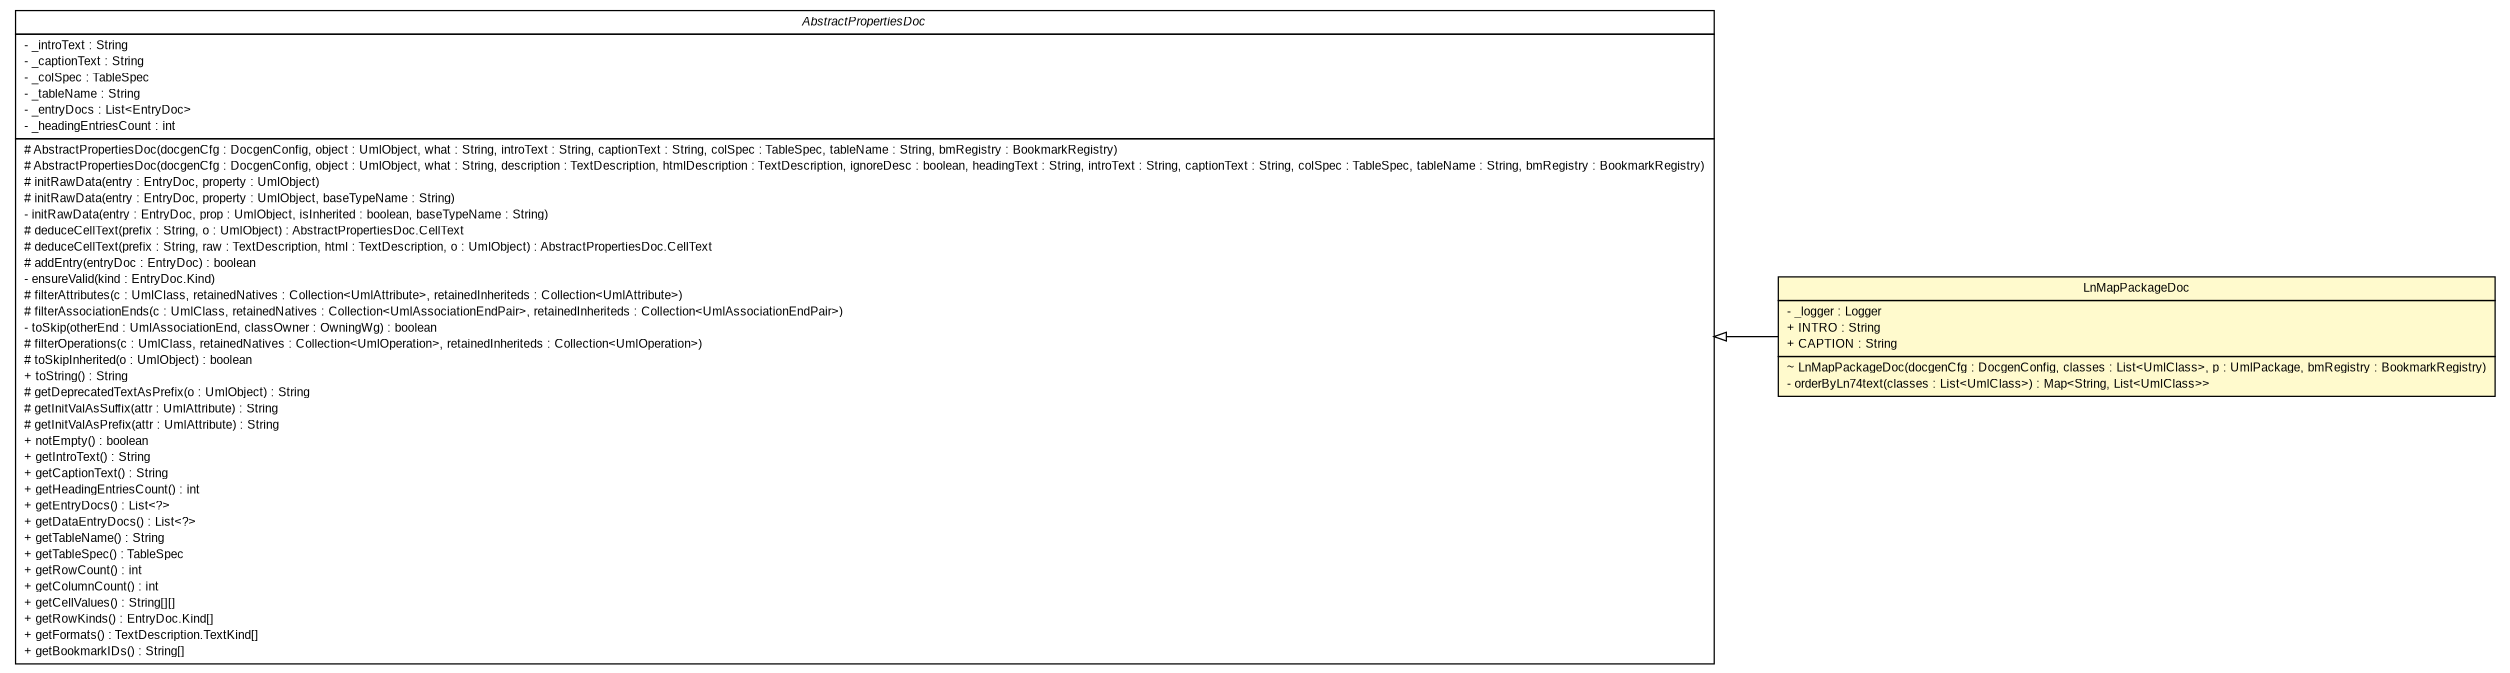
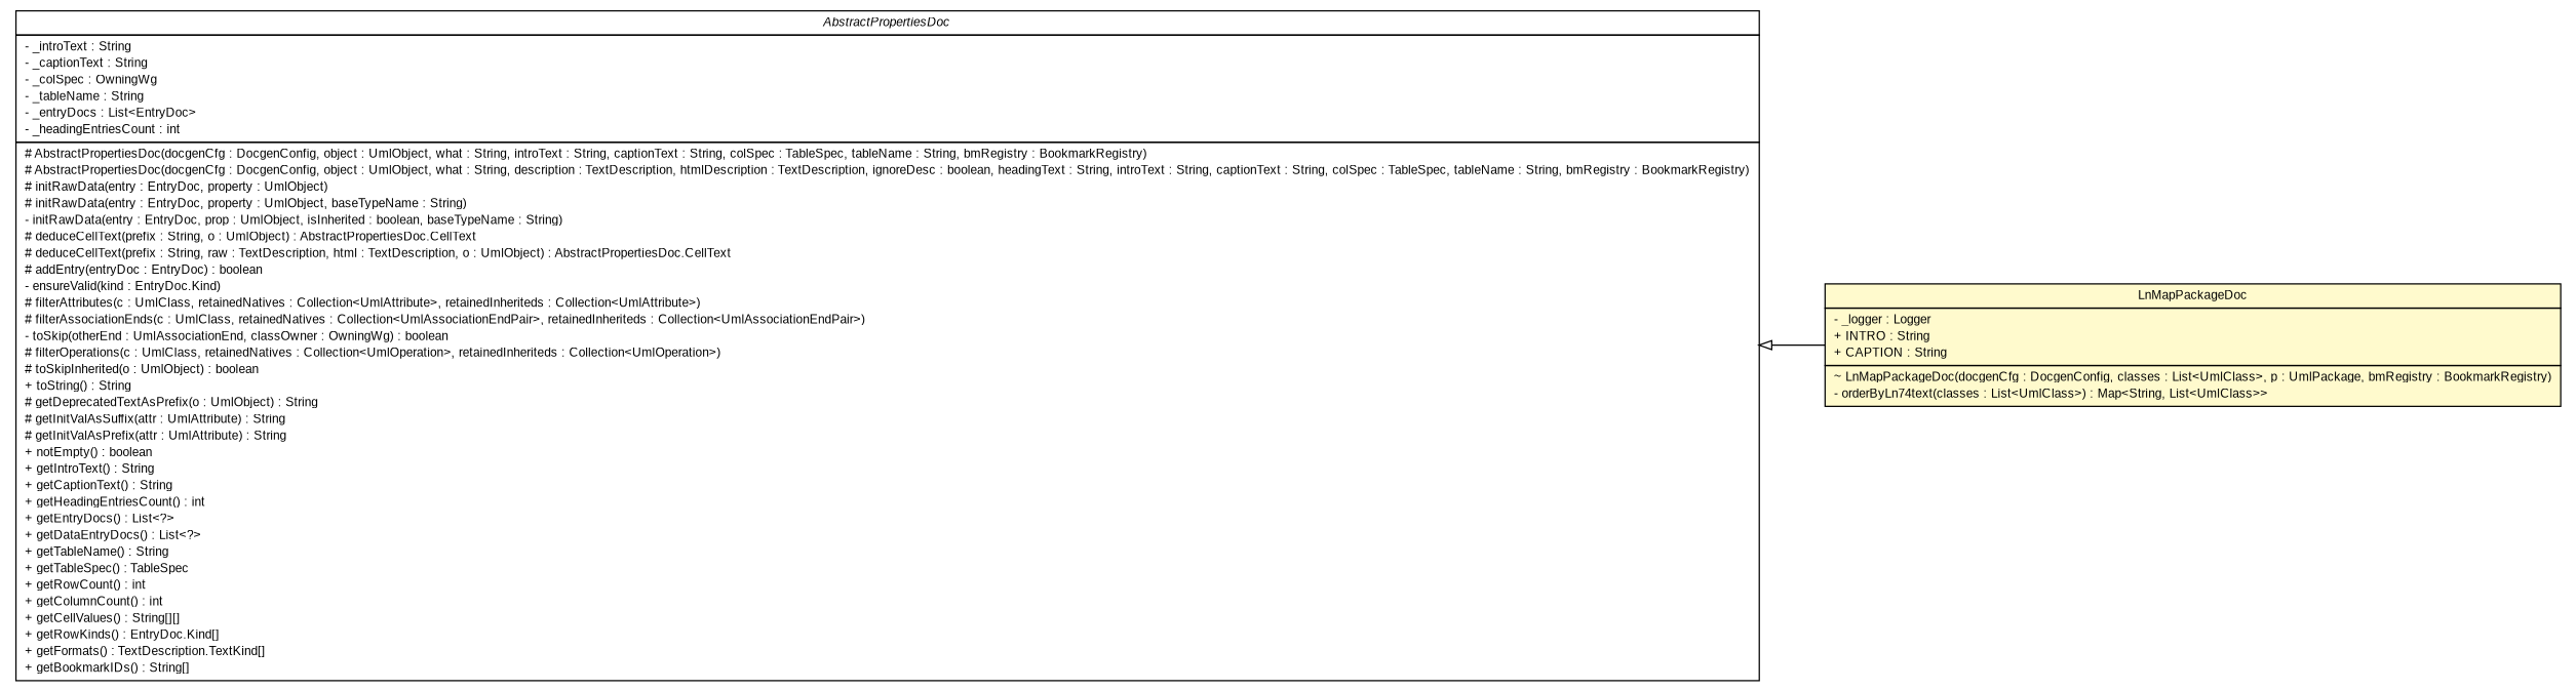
  digraph {
    nodesep=0.25
    ranksep=0.5
    rankdir=LR
    node [fontcolor=black fontname=arial fontsize=10.0 shape=plaintext]
    n1 [label=<<table title="org.tanjakostic.jcleancim.docgen.collector.impl.LnMapPackageDoc" border="0" cellborder="1" cellspacing="0" cellpadding="2" port="p" bgcolor="lemonChiffon" href="./LnMapPackageDoc.html"> 		<tr><td><table border="0" cellspacing="0" cellpadding="1"> <tr><td align="center" balign="center"> LnMapPackageDoc </td></tr> 		</table></td></tr> 		<tr><td><table border="0" cellspacing="0" cellpadding="1"> <tr><td align="left" balign="left"> - _logger : Logger </td></tr> <tr><td align="left" balign="left"> + INTRO : String </td></tr> <tr><td align="left" balign="left"> + CAPTION : String </td></tr> 		</table></td></tr> 		<tr><td><table border="0" cellspacing="0" cellpadding="1"> <tr><td align="left" balign="left"> ~ LnMapPackageDoc(docgenCfg : DocgenConfig, classes : List&lt;UmlClass&gt;, p : UmlPackage, bmRegistry : BookmarkRegistry) </td></tr> <tr><td align="left" balign="left"> - orderByLn74text(classes : List&lt;UmlClass&gt;) : Map&lt;String, List&lt;UmlClass&gt;&gt; </td></tr> 		</table></td></tr> 		</table>>]
-   n2 [label=<<table title="org.tanjakostic.jcleancim.docgen.collector.impl.AbstractPropertiesDoc" border="0" cellborder="1" cellspacing="0" cellpadding="2" port="p" href="./AbstractPropertiesDoc.html"> 		<tr><td><table border="0" cellspacing="0" cellpadding="1"> <tr><td align="center" balign="center"><font face="Arial Italic"> AbstractPropertiesDoc </font></td></tr> 		</table></td></tr> 		<tr><td><table border="0" cellspacing="0" cellpadding="1"> <tr><td align="left" balign="left"> - _introText : String </td></tr> <tr><td align="left" balign="left"> - _captionText : String </td></tr> <tr><td align="left" balign="left"> - _colSpec : TableSpec </td></tr> <tr><td align="left" balign="left"> - _tableName : String </td></tr> <tr><td align="left" balign="left"> - _entryDocs : List&lt;EntryDoc&gt; </td></tr> <tr><td align="left" balign="left"> - _headingEntriesCount : int </td></tr> 		</table></td></tr> 		<tr><td><table border="0" cellspacing="0" cellpadding="1"> <tr><td align="left" balign="left"> # AbstractPropertiesDoc(docgenCfg : DocgenConfig, object : UmlObject, what : String, introText : String, captionText : String, colSpec : TableSpec, tableName : String, bmRegistry : BookmarkRegistry) </td></tr> <tr><td align="left" balign="left"> # AbstractPropertiesDoc(docgenCfg : DocgenConfig, object : UmlObject, what : String, description : TextDescription, htmlDescription : TextDescription, ignoreDesc : boolean, headingText : String, introText : String, captionText : String, colSpec : TableSpec, tableName : String, bmRegistry : BookmarkRegistry) </td></tr> <tr><td align="left" balign="left"> # initRawData(entry : EntryDoc, property : UmlObject) </td></tr> <tr><td align="left" balign="left"> # initRawData(entry : EntryDoc, property : UmlObject, baseTypeName : String) </td></tr> <tr><td align="left" balign="left"> - initRawData(entry : EntryDoc, prop : UmlObject, isInherited : boolean, baseTypeName : String) </td></tr> <tr><td align="left" balign="left"> # deduceCellText(prefix : String, o : UmlObject) : AbstractPropertiesDoc.CellText </td></tr> <tr><td align="left" balign="left"> # deduceCellText(prefix : String, raw : TextDescription, html : TextDescription, o : UmlObject) : AbstractPropertiesDoc.CellText </td></tr> <tr><td align="left" balign="left"> # addEntry(entryDoc : EntryDoc) : boolean </td></tr> <tr><td align="left" balign="left"> - ensureValid(kind : EntryDoc.Kind) </td></tr> <tr><td align="left" balign="left"> # filterAttributes(c : UmlClass, retainedNatives : Collection&lt;UmlAttribute&gt;, retainedInheriteds : Collection&lt;UmlAttribute&gt;) </td></tr> <tr><td align="left" balign="left"> # filterAssociationEnds(c : UmlClass, retainedNatives : Collection&lt;UmlAssociationEndPair&gt;, retainedInheriteds : Collection&lt;UmlAssociationEndPair&gt;) </td></tr> <tr><td align="left" balign="left"> - toSkip(otherEnd : UmlAssociationEnd, classOwner : OwningWg) : boolean </td></tr> <tr><td align="left" balign="left"> # filterOperations(c : UmlClass, retainedNatives : Collection&lt;UmlOperation&gt;, retainedInheriteds : Collection&lt;UmlOperation&gt;) </td></tr> <tr><td align="left" balign="left"> # toSkipInherited(o : UmlObject) : boolean </td></tr> <tr><td align="left" balign="left"> + toString() : String </td></tr> <tr><td align="left" balign="left"> # getDeprecatedTextAsPrefix(o : UmlObject) : String </td></tr> <tr><td align="left" balign="left"> # getInitValAsSuffix(attr : UmlAttribute) : String </td></tr> <tr><td align="left" balign="left"> # getInitValAsPrefix(attr : UmlAttribute) : String </td></tr> <tr><td align="left" balign="left"> + notEmpty() : boolean </td></tr> <tr><td align="left" balign="left"> + getIntroText() : String </td></tr> <tr><td align="left" balign="left"> + getCaptionText() : String </td></tr> <tr><td align="left" balign="left"> + getHeadingEntriesCount() : int </td></tr> <tr><td align="left" balign="left"> + getEntryDocs() : List&lt;?&gt; </td></tr> <tr><td align="left" balign="left"> + getDataEntryDocs() : List&lt;?&gt; </td></tr> <tr><td align="left" balign="left"> + getTableName() : String </td></tr> <tr><td align="left" balign="left"> + getTableSpec() : TableSpec </td></tr> <tr><td align="left" balign="left"> + getRowCount() : int </td></tr> <tr><td align="left" balign="left"> + getColumnCount() : int </td></tr> <tr><td align="left" balign="left"> + getCellValues() : String[][] </td></tr> <tr><td align="left" balign="left"> + getRowKinds() : EntryDoc.Kind[] </td></tr> <tr><td align="left" balign="left"> + getFormats() : TextDescription.TextKind[] </td></tr> <tr><td align="left" balign="left"> + getBookmarkIDs() : String[] </td></tr> 		</table></td></tr> 		</table>>]
+   n2 [label=<<table title="org.tanjakostic.jcleancim.docgen.collector.impl.AbstractPropertiesDoc" border="0" cellborder="1" cellspacing="0" cellpadding="2" port="p" href="./AbstractPropertiesDoc.html"> 		<tr><td><table border="0" cellspacing="0" cellpadding="1"> <tr><td align="center" balign="center"><font face="Arial Italic"> AbstractPropertiesDoc </font></td></tr> 		</table></td></tr> 		<tr><td><table border="0" cellspacing="0" cellpadding="1"> <tr><td align="left" balign="left"> - _introText : String </td></tr> <tr><td align="left" balign="left"> - _captionText : String </td></tr> <tr><td align="left" balign="left"> - _colSpec : OwningWg </td></tr> <tr><td align="left" balign="left"> - _tableName : String </td></tr> <tr><td align="left" balign="left"> - _entryDocs : List&lt;EntryDoc&gt; </td></tr> <tr><td align="left" balign="left"> - _headingEntriesCount : int </td></tr> 		</table></td></tr> 		<tr><td><table border="0" cellspacing="0" cellpadding="1"> <tr><td align="left" balign="left"> # AbstractPropertiesDoc(docgenCfg : DocgenConfig, object : UmlObject, what : String, introText : String, captionText : String, colSpec : TableSpec, tableName : String, bmRegistry : BookmarkRegistry) </td></tr> <tr><td align="left" balign="left"> # AbstractPropertiesDoc(docgenCfg : DocgenConfig, object : UmlObject, what : String, description : TextDescription, htmlDescription : TextDescription, ignoreDesc : boolean, headingText : String, introText : String, captionText : String, colSpec : TableSpec, tableName : String, bmRegistry : BookmarkRegistry) </td></tr> <tr><td align="left" balign="left"> # initRawData(entry : EntryDoc, property : UmlObject) </td></tr> <tr><td align="left" balign="left"> # initRawData(entry : EntryDoc, property : UmlObject, baseTypeName : String) </td></tr> <tr><td align="left" balign="left"> - initRawData(entry : EntryDoc, prop : UmlObject, isInherited : boolean, baseTypeName : String) </td></tr> <tr><td align="left" balign="left"> # deduceCellText(prefix : String, o : UmlObject) : AbstractPropertiesDoc.CellText </td></tr> <tr><td align="left" balign="left"> # deduceCellText(prefix : String, raw : TextDescription, html : TextDescription, o : UmlObject) : AbstractPropertiesDoc.CellText </td></tr> <tr><td align="left" balign="left"> # addEntry(entryDoc : EntryDoc) : boolean </td></tr> <tr><td align="left" balign="left"> - ensureValid(kind : EntryDoc.Kind) </td></tr> <tr><td align="left" balign="left"> # filterAttributes(c : UmlClass, retainedNatives : Collection&lt;UmlAttribute&gt;, retainedInheriteds : Collection&lt;UmlAttribute&gt;) </td></tr> <tr><td align="left" balign="left"> # filterAssociationEnds(c : UmlClass, retainedNatives : Collection&lt;UmlAssociationEndPair&gt;, retainedInheriteds : Collection&lt;UmlAssociationEndPair&gt;) </td></tr> <tr><td align="left" balign="left"> - toSkip(otherEnd : UmlAssociationEnd, classOwner : OwningWg) : boolean </td></tr> <tr><td align="left" balign="left"> # filterOperations(c : UmlClass, retainedNatives : Collection&lt;UmlOperation&gt;, retainedInheriteds : Collection&lt;UmlOperation&gt;) </td></tr> <tr><td align="left" balign="left"> # toSkipInherited(o : UmlObject) : boolean </td></tr> <tr><td align="left" balign="left"> + toString() : String </td></tr> <tr><td align="left" balign="left"> # getDeprecatedTextAsPrefix(o : UmlObject) : String </td></tr> <tr><td align="left" balign="left"> # getInitValAsSuffix(attr : UmlAttribute) : String </td></tr> <tr><td align="left" balign="left"> # getInitValAsPrefix(attr : UmlAttribute) : String </td></tr> <tr><td align="left" balign="left"> + notEmpty() : boolean </td></tr> <tr><td align="left" balign="left"> + getIntroText() : String </td></tr> <tr><td align="left" balign="left"> + getCaptionText() : String </td></tr> <tr><td align="left" balign="left"> + getHeadingEntriesCount() : int </td></tr> <tr><td align="left" balign="left"> + getEntryDocs() : List&lt;?&gt; </td></tr> <tr><td align="left" balign="left"> + getDataEntryDocs() : List&lt;?&gt; </td></tr> <tr><td align="left" balign="left"> + getTableName() : String </td></tr> <tr><td align="left" balign="left"> + getTableSpec() : TableSpec </td></tr> <tr><td align="left" balign="left"> + getRowCount() : int </td></tr> <tr><td align="left" balign="left"> + getColumnCount() : int </td></tr> <tr><td align="left" balign="left"> + getCellValues() : String[][] </td></tr> <tr><td align="left" balign="left"> + getRowKinds() : EntryDoc.Kind[] </td></tr> <tr><td align="left" balign="left"> + getFormats() : TextDescription.TextKind[] </td></tr> <tr><td align="left" balign="left"> + getBookmarkIDs() : String[] </td></tr> 		</table></td></tr> 		</table>>]
    n2 -> n1 [arrowtail=empty dir=back fontname=arial fontsize=10 headport=p labelfontname=arial labelfontsize=10 tailport=p]
  }
